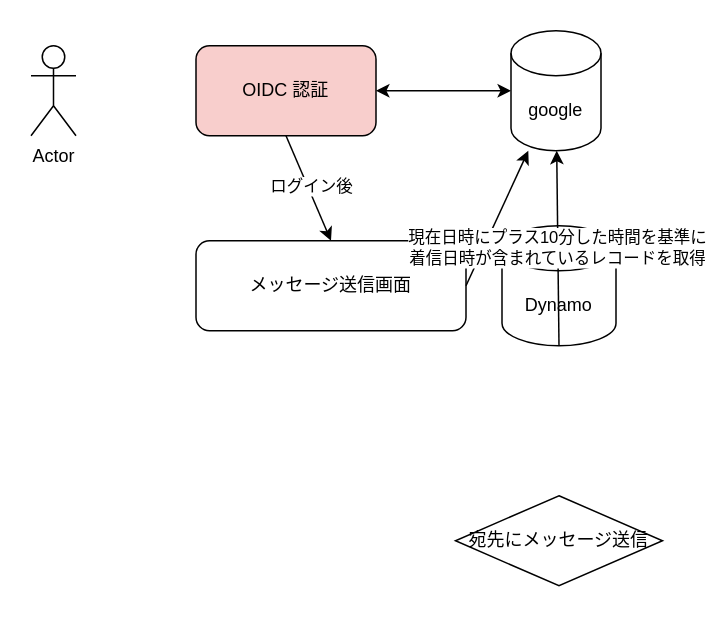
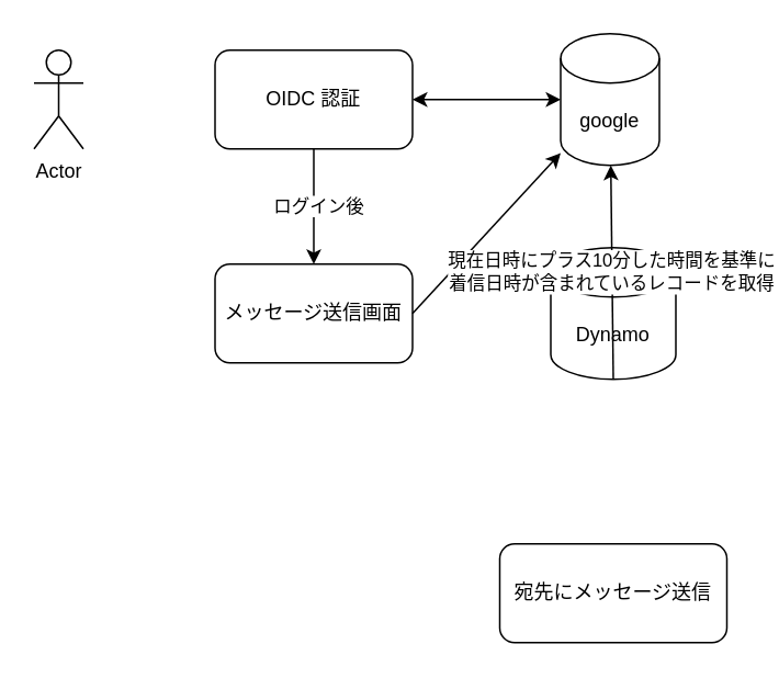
  <mxCell id="0" />
  <mxCell id="1" parent="0" />
- <mxCell id="2" value="OIDC 認証" style="rounded=1;whiteSpace=wrap;html=1;fillColor=#f8cecc;" vertex="1" parent="1"><mxGeometry x="130" y="30" width="120" height="60" as="geometry" /></mxCell>
+ <mxCell id="2" value="OIDC 認証" style="rounded=1;whiteSpace=wrap;html=1;" vertex="1" parent="1"><mxGeometry x="130" y="30" width="120" height="60" as="geometry" /></mxCell>
  <mxCell id="3" value="Actor" style="shape=umlActor;verticalLabelPosition=bottom;verticalAlign=top;html=1;outlineConnect=0;" vertex="1" parent="1"><mxGeometry x="20" y="30" width="30" height="60" as="geometry" /></mxCell>
  <mxCell id="4" value="google" style="shape=cylinder3;whiteSpace=wrap;html=1;boundedLbl=1;backgroundOutline=1;size=15;" vertex="1" parent="1"><mxGeometry x="340" y="20" width="60" height="80" as="geometry" /></mxCell>
  <mxCell id="5" value="" style="endArrow=classic;startArrow=classic;html=1;rounded=0;exitX=1;exitY=0.5;exitDx=0;exitDy=0;entryX=0;entryY=0.5;entryDx=0;entryDy=0;entryPerimeter=0;" edge="1" parent="1" source="2" target="4"><mxGeometry width="50" height="50" relative="1" as="geometry"><mxPoint x="340" y="270" as="sourcePoint" /><mxPoint x="390" y="220" as="targetPoint" /></mxGeometry></mxCell>
- <mxCell id="6" value="メッセージ送信画面" style="rounded=1;whiteSpace=wrap;html=1;" vertex="1" parent="1"><mxGeometry x="130" y="160" width="180" height="60" as="geometry" /></mxCell>
+ <mxCell id="6" value="メッセージ送信画面" style="rounded=1;whiteSpace=wrap;html=1;" vertex="1" parent="1"><mxGeometry x="130" y="160" width="120" height="60" as="geometry" /></mxCell>
  <mxCell id="7" value="" style="endArrow=classic;html=1;rounded=0;exitX=0.5;exitY=1;exitDx=0;exitDy=0;entryX=0.5;entryY=0;entryDx=0;entryDy=0;" edge="1" parent="1" source="2" target="6"><mxGeometry width="50" height="50" relative="1" as="geometry"><mxPoint x="340" y="270" as="sourcePoint" /><mxPoint x="390" y="220" as="targetPoint" /></mxGeometry></mxCell>
  <mxCell id="8" value="ログイン後" style="edgeLabel;html=1;align=center;verticalAlign=middle;resizable=0;points=[];" vertex="1" connectable="0" parent="7"><mxGeometry x="-0.029" y="2" relative="1" as="geometry"><mxPoint as="offset" /></mxGeometry></mxCell>
  <mxCell id="9" value="Dynamo" style="shape=cylinder3;whiteSpace=wrap;html=1;boundedLbl=1;backgroundOutline=1;size=15;" vertex="1" parent="1"><mxGeometry x="334" y="150" width="76" height="80" as="geometry" /></mxCell>
  <mxCell id="10" value="" style="endArrow=classic;html=1;rounded=0;exitX=1;exitY=0.5;exitDx=0;exitDy=0;" edge="1" parent="1" source="6" target="4"><mxGeometry width="50" height="50" relative="1" as="geometry"><mxPoint x="340" y="310" as="sourcePoint" /><mxPoint x="390" y="260" as="targetPoint" /></mxGeometry></mxCell>
- <mxCell id="11" value="宛先にメッセージ送信" style="rhombus;whiteSpace=wrap;html=1;" vertex="1" parent="1"><mxGeometry x="303" y="330" width="138" height="60" as="geometry" /></mxCell>
+ <mxCell id="11" value="宛先にメッセージ送信" style="rounded=1;whiteSpace=wrap;html=1;" vertex="1" parent="1"><mxGeometry x="303" y="330" width="138" height="60" as="geometry" /></mxCell>
  <mxCell id="12" value="現在日時にプラス10分した時間を基準に&lt;br&gt;着信日時が含まれているレコードを取得" style="endArrow=classic;html=1;rounded=0;exitX=0.5;exitY=1;exitDx=0;exitDy=0;exitPerimeter=0;" edge="1" parent="1" source="9" target="4"><mxGeometry width="50" height="50" relative="1" as="geometry"><mxPoint x="340" y="300" as="sourcePoint" /><mxPoint x="390" y="250" as="targetPoint" /></mxGeometry></mxCell>
